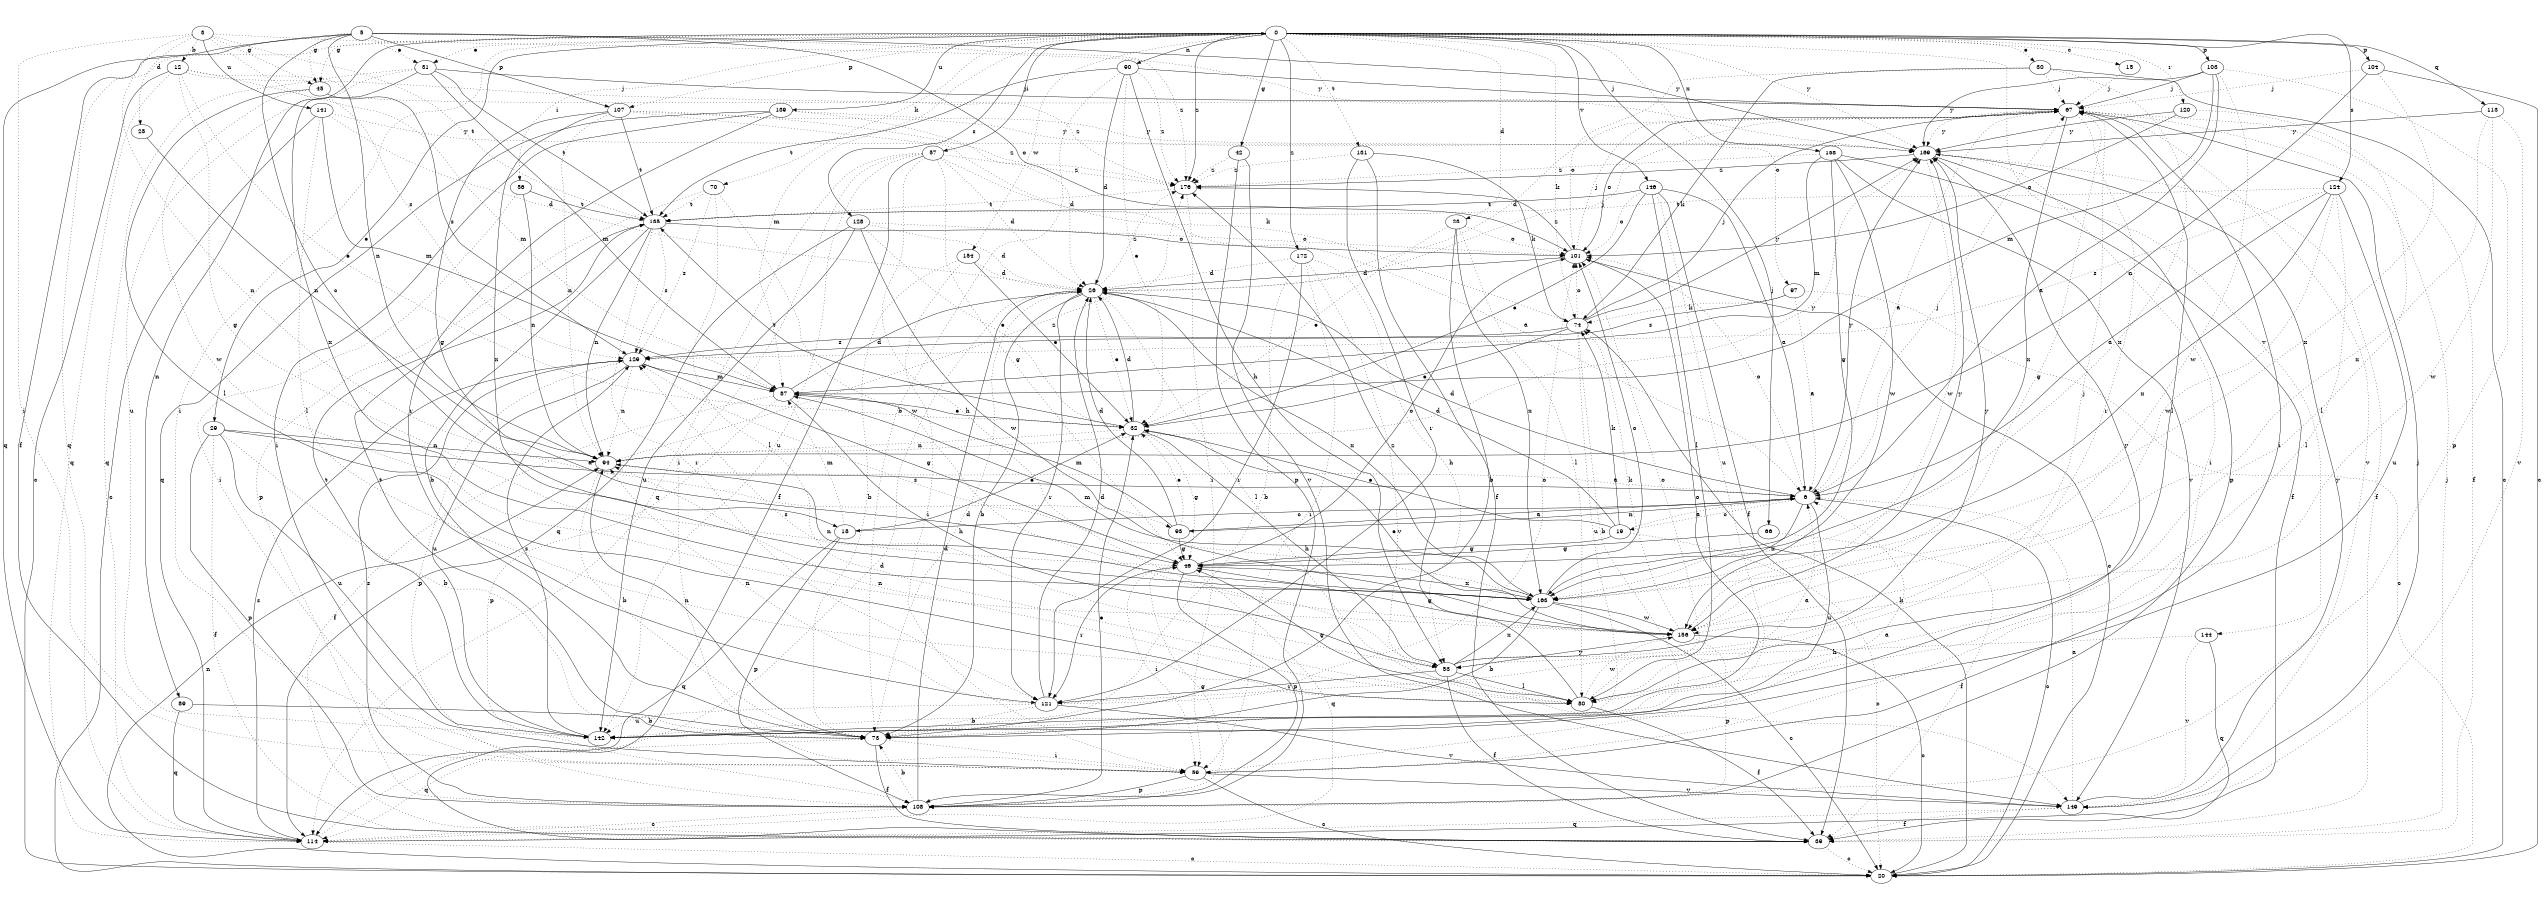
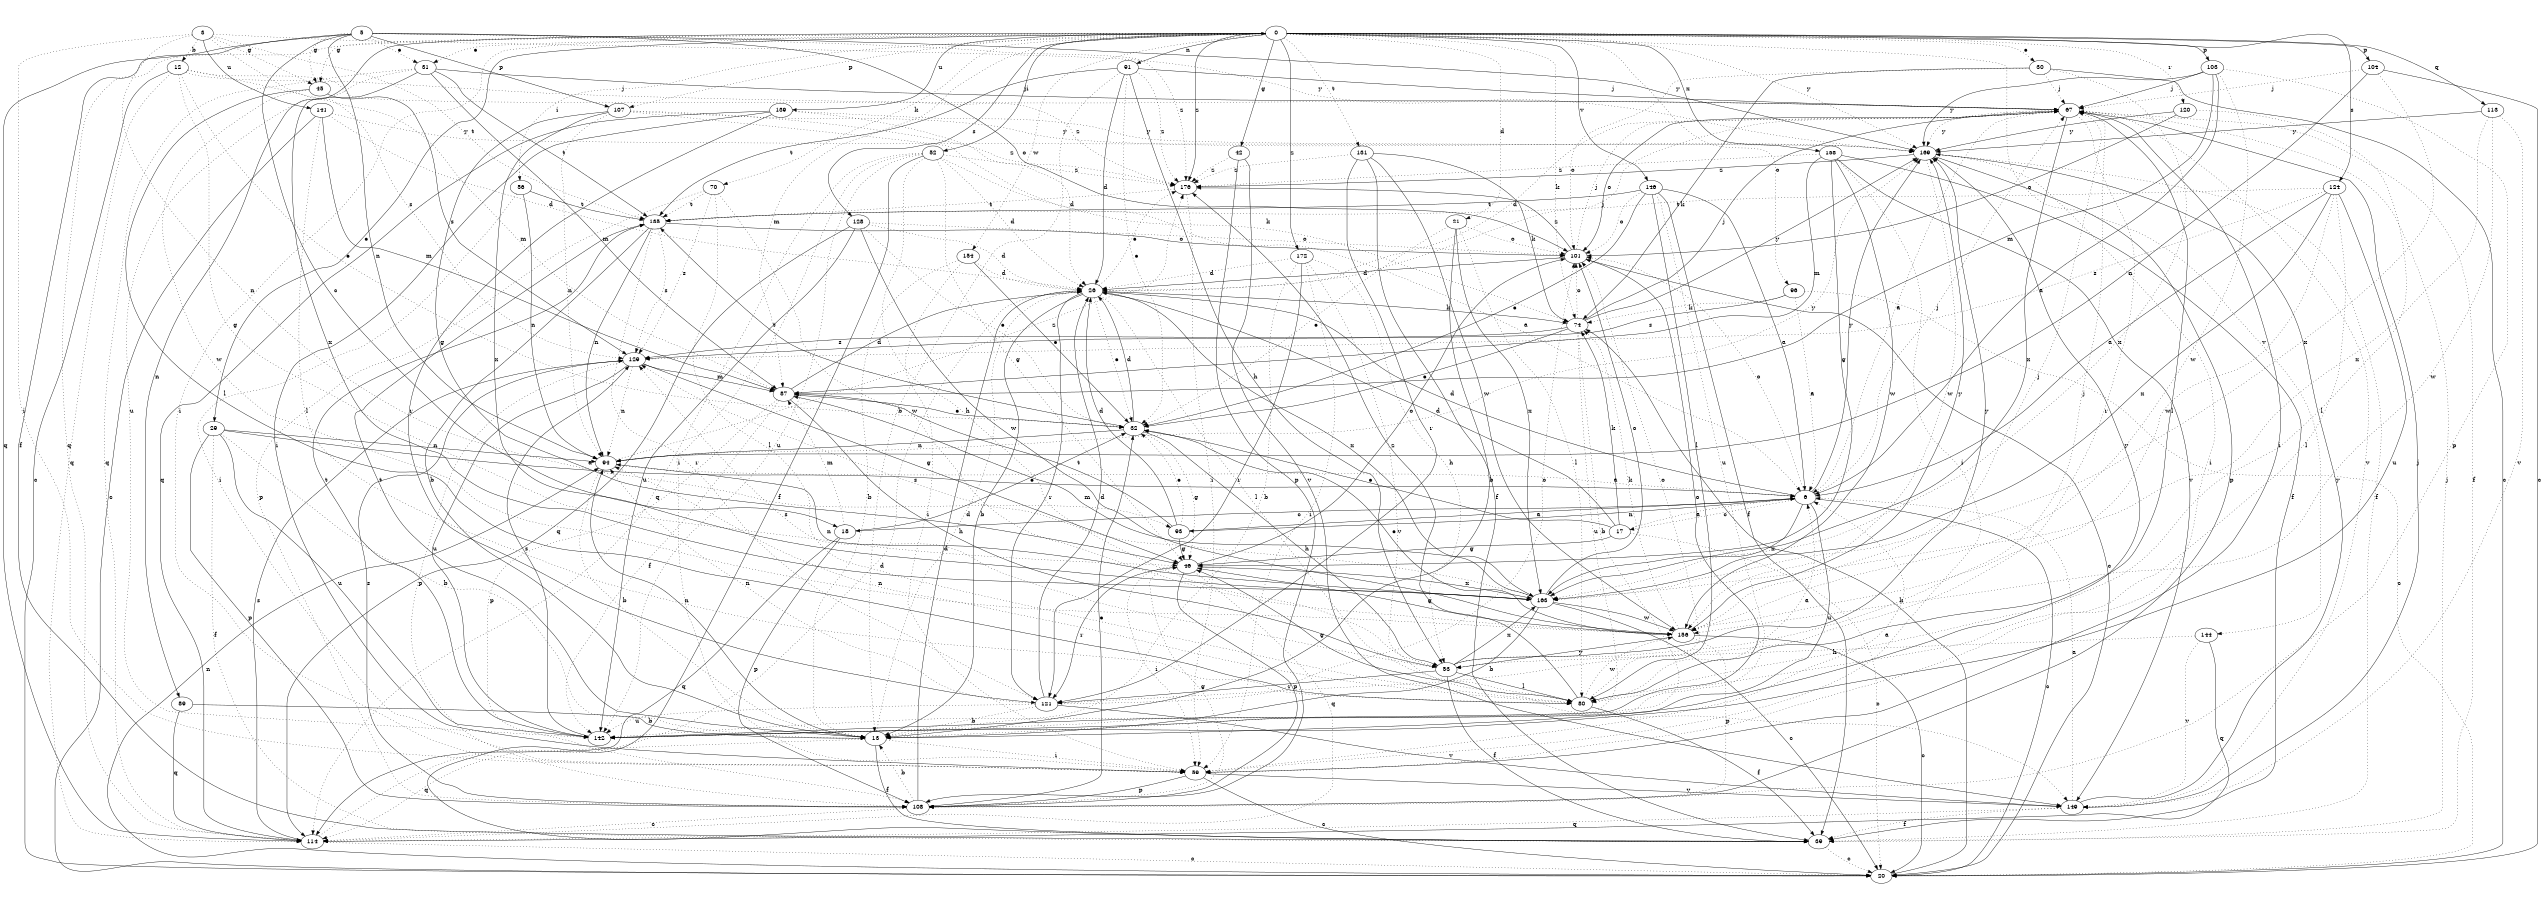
  strict digraph {
    edge [style=solid]
    0
-   15
-   23
+   23 [label=21]
    29
    30
    31
    42
    45
    56
-   57
-   66
+   57 [label=52]
    70
    74
    87
    89
-   90
-   97
+   90 [label=91]
+   97 [label=96]
    103
    104
    107
    113
    114
    120
    124
    128
    131
    139
    144
    146
    154
    158
    169
    172
    176
    67
    101
    163
    32
-   13 [label=73]
+   13
    80
    39
    6
    142
    94
    108
    20
    135
    149
    129
    156
    59
    26
    46
    53
    121
    3
    12
-   25
    93
    141
    5
    18
-   19
-   0 -> 15 [label=c style=dotted]
+   19 [label=17]
    0 -> 23 [label=d style=dotted]
    0 -> 29 [label=e]
    0 -> 30 [label=e style=dotted]
    0 -> 31 [label=e style=dotted]
    0 -> 42 [label=g]
    0 -> 45 [label=g style=dotted]
    0 -> 56 [label=i style=dotted]
    0 -> 57 [label=i]
-   0 -> 66 [label=j]
    0 -> 70 [label=k style=dotted]
    0 -> 74 [label=k style=dotted]
    0 -> 87 [label=m style=dotted]
    0 -> 89 [label=n]
    0 -> 90 [label=n]
    0 -> 97 [label=o style=dotted]
    0 -> 103 [label=p]
    0 -> 104 [label=p]
    0 -> 107 [label=p style=dotted]
    0 -> 113 [label=q]
    0 -> 114 [label=q style=dotted]
    0 -> 120 [label=r style=dotted]
    0 -> 124 [label=s]
    0 -> 128 [label=s]
    0 -> 131 [label=t style=dotted]
    0 -> 139 [label=u]
    0 -> 144 [label=v style=dotted]
    0 -> 146 [label=v]
    0 -> 154 [label=w style=dotted]
    0 -> 158 [label=x]
    0 -> 169 [label=y style=dotted]
    0 -> 172 [label=z]
    0 -> 176 [label=z]
-   15 -> 67 [label=j style=dotted]
    23 -> 101 [label=o style=dotted]
    23 -> 163 [label=x]
    23 -> 32 [label=e style=dotted]
    23 -> 13 [label=b]
    23 -> 80 [label=l style=dotted]
    29 -> 13 [label=b style=dotted]
    29 -> 39 [label=f style=dotted]
    29 -> 6 [label=a]
    29 -> 142 [label=u]
    29 -> 94 [label=n]
    29 -> 108 [label=p]
    30 -> 74 [label=k]
    30 -> 67 [label=j style=dotted]
    30 -> 101 [label=o style=dotted]
    30 -> 163 [label=x style=dotted]
    30 -> 20 [label=c]
    31 -> 87 [label=m]
    31 -> 114 [label=q style=dotted]
    31 -> 67 [label=j]
    31 -> 163 [label=x]
    31 -> 142 [label=u style=dotted]
    31 -> 135 [label=t]
    42 -> 176 [label=z style=dotted]
    42 -> 108 [label=p]
    42 -> 149 [label=v]
    45 -> 80 [label=l]
    45 -> 129 [label=s]
    45 -> 156 [label=w style=dotted]
    56 -> 94 [label=n]
    56 -> 135 [label=t]
    56 -> 59 [label=i style=dotted]
    57 -> 114 [label=q style=dotted]
    57 -> 176 [label=z style=dotted]
    57 -> 39 [label=f]
    57 -> 6 [label=a style=dotted]
    57 -> 142 [label=u style=dotted]
    57 -> 59 [label=i style=dotted]
    57 -> 26 [label=d style=dotted]
    57 -> 46 [label=g style=dotted]
    57 -> 53 [label=h style=dotted]
-   66 -> 39 [label=f style=dotted]
-   66 -> 46 [label=g]
    70 -> 80 [label=l style=dotted]
    70 -> 108 [label=p style=dotted]
    70 -> 135 [label=t style=dotted]
    70 -> 129 [label=s style=dotted]
    70 -> 156 [label=w style=dotted]
    74 -> 169 [label=y]
    74 -> 67 [label=j]
    74 -> 101 [label=o style=dotted]
    74 -> 32 [label=e]
    74 -> 13 [label=b style=dotted]
    74 -> 142 [label=u style=dotted]
    74 -> 129 [label=s]
    87 -> 32 [label=e]
-   87 -> 39 [label=f style=dotted]
+   87 -> 142 [label=f style=dotted]
    87 -> 108 [label=p style=dotted]
    87 -> 26 [label=d]
    87 -> 53 [label=h]
    89 -> 114 [label=q]
    89 -> 13 [label=b]
    90 -> 176 [label=z style=dotted]
    90 -> 67 [label=j]
    90 -> 32 [label=e style=dotted]
    90 -> 13 [label=b style=dotted]
    90 -> 135 [label=t]
    90 -> 26 [label=d]
    90 -> 53 [label=h]
    97 -> 74 [label=k style=dotted]
    97 -> 6 [label=a style=dotted]
    97 -> 20 [label=c style=dotted]
    97 -> 129 [label=s]
    103 -> 87 [label=m]
    103 -> 169 [label=y]
    103 -> 67 [label=j]
    103 -> 6 [label=a]
    103 -> 108 [label=p style=dotted]
    103 -> 156 [label=w style=dotted]
    104 -> 67 [label=j style=dotted]
    104 -> 163 [label=x style=dotted]
    104 -> 94 [label=n]
    104 -> 20 [label=c]
    107 -> 74 [label=k style=dotted]
    107 -> 169 [label=y style=dotted]
    107 -> 176 [label=z style=dotted]
    107 -> 163 [label=x]
    107 -> 94 [label=n style=dotted]
-   107 -> 135 [label=t]
    107 -> 46 [label=g]
    113 -> 169 [label=y]
    113 -> 163 [label=x style=dotted]
    113 -> 149 [label=v style=dotted]
    113 -> 156 [label=w style=dotted]
    114 -> 20 [label=c style=dotted]
    114 -> 129 [label=s]
    114 -> 26 [label=d style=dotted]
    120 -> 169 [label=y]
    120 -> 101 [label=o]
    120 -> 80 [label=l style=dotted]
    124 -> 163 [label=x]
    124 -> 80 [label=l style=dotted]
    124 -> 6 [label=a]
    124 -> 142 [label=u]
    124 -> 135 [label=t style=dotted]
    124 -> 129 [label=s style=dotted]
    124 -> 156 [label=w style=dotted]
    128 -> 114 [label=q]
    128 -> 101 [label=o style=dotted]
    128 -> 32 [label=e style=dotted]
    128 -> 142 [label=u]
    128 -> 156 [label=w]
    128 -> 26 [label=d style=dotted]
    131 -> 74 [label=k]
    131 -> 176 [label=z style=dotted]
    131 -> 39 [label=f]
+   131 -> 156 [label=w]
    131 -> 121 [label=r]
    139 -> 114 [label=q]
    139 -> 169 [label=y style=dotted]
    139 -> 59 [label=i]
    139 -> 26 [label=d style=dotted]
    139 -> 121 [label=r]
    144 -> 114 [label=q]
    144 -> 149 [label=v style=dotted]
    144 -> 53 [label=h style=dotted]
    146 -> 101 [label=o style=dotted]
    146 -> 32 [label=e]
    146 -> 80 [label=l]
    146 -> 39 [label=f]
    146 -> 6 [label=a]
    146 -> 142 [label=u style=dotted]
    146 -> 135 [label=t]
    154 -> 32 [label=e]
    154 -> 13 [label=b style=dotted]
    154 -> 59 [label=i style=dotted]
    154 -> 26 [label=d style=dotted]
    158 -> 87 [label=m]
    158 -> 176 [label=z style=dotted]
    158 -> 39 [label=f]
    158 -> 149 [label=v]
    158 -> 156 [label=w]
+   158 -> 59 [label=i style=dotted]
    158 -> 46 [label=g]
    169 -> 176 [label=z]
    169 -> 39 [label=f style=dotted]
    169 -> 108 [label=p]
    169 -> 156 [label=w style=dotted]
    169 -> 59 [label=i style=dotted]
    172 -> 13 [label=b style=dotted]
    172 -> 149 [label=v style=dotted]
    172 -> 59 [label=i style=dotted]
    172 -> 26 [label=d style=dotted]
    172 -> 53 [label=h style=dotted]
    172 -> 121 [label=r]
    176 -> 135 [label=t style=dotted]
    176 -> 59 [label=i style=dotted]
    67 -> 169 [label=y style=dotted]
    67 -> 101 [label=o]
    67 -> 163 [label=x]
    67 -> 80 [label=l]
    67 -> 39 [label=f style=dotted]
    67 -> 6 [label=a style=dotted]
    67 -> 149 [label=v style=dotted]
    67 -> 59 [label=i]
    67 -> 26 [label=d style=dotted]
    67 -> 121 [label=r style=dotted]
    101 -> 176 [label=z]
    101 -> 67 [label=j style=dotted]
    101 -> 20 [label=c]
    101 -> 26 [label=d]
    163 -> 87 [label=m]
    163 -> 101 [label=o]
    163 -> 13 [label=b]
    163 -> 94 [label=n]
    163 -> 20 [label=c]
    163 -> 129 [label=s style=dotted]
    163 -> 156 [label=w]
-   32 -> 94 [label=n style=dotted]
+   32 -> 94 [label=n]
    32 -> 135 [label=t]
    32 -> 26 [label=d]
    32 -> 46 [label=g style=dotted]
    32 -> 53 [label=h]
    13 -> 114 [label=q style=dotted]
    13 -> 169 [label=y]
    13 -> 39 [label=f]
    13 -> 94 [label=n]
    13 -> 135 [label=t]
    13 -> 59 [label=i style=dotted]
    13 -> 26 [label=d style=dotted]
    80 -> 176 [label=z]
    80 -> 101 [label=o style=dotted]
    80 -> 39 [label=f]
    80 -> 6 [label=a style=dotted]
    80 -> 94 [label=n style=dotted]
    80 -> 156 [label=w style=dotted]
    80 -> 46 [label=g]
    39 -> 67 [label=j style=dotted]
    39 -> 20 [label=c style=dotted]
    6 -> 169 [label=y]
    6 -> 67 [label=j style=dotted]
    6 -> 101 [label=o style=dotted]
    6 -> 163 [label=x]
    6 -> 142 [label=u]
    6 -> 20 [label=c]
    6 -> 26 [label=d]
    6 -> 93 [label=n]
    6 -> 18 [label=c]
    6 -> 19 [label=c style=dotted]
    142 -> 101 [label=o]
    142 -> 135 [label=t]
    142 -> 129 [label=s]
    94 -> 169 [label=y style=dotted]
    94 -> 176 [label=z style=dotted]
    94 -> 13 [label=b style=dotted]
    94 -> 6 [label=a style=dotted]
    108 -> 114 [label=c style=dotted]
    108 -> 32 [label=e]
    108 -> 13 [label=b style=dotted]
    108 -> 129 [label=s]
    108 -> 26 [label=d]
    108 -> 46 [label=g style=dotted]
    20 -> 74 [label=k]
    20 -> 94 [label=n]
    135 -> 101 [label=o]
    135 -> 13 [label=b]
    135 -> 94 [label=n]
    135 -> 129 [label=s style=dotted]
    135 -> 121 [label=r style=dotted]
    149 -> 114 [label=q style=dotted]
    149 -> 169 [label=y]
    149 -> 67 [label=j]
    149 -> 39 [label=f style=dotted]
    149 -> 6 [label=a style=dotted]
    129 -> 87 [label=m]
    129 -> 142 [label=u]
    129 -> 94 [label=n style=dotted]
    129 -> 108 [label=p style=dotted]
    129 -> 46 [label=g]
    156 -> 74 [label=k style=dotted]
    156 -> 169 [label=y]
-   156 -> 67 [label=g style=dotted]
+   156 -> 67 [label=j style=dotted]
    156 -> 32 [label=e]
    156 -> 108 [label=p style=dotted]
    156 -> 20 [label=c]
    156 -> 46 [label=g]
    156 -> 53 [label=y]
    59 -> 0 [label=i style=dotted]
    59 -> 6 [label=a style=dotted]
    59 -> 108 [label=p]
    59 -> 20 [label=c]
    59 -> 149 [label=v]
-   26 -> 176 [label=z style=dotted]
+   26 -> 74 [label=k]
+   26 -> 176 [label=e style=dotted]
    26 -> 67 [label=j style=dotted]
    26 -> 163 [label=x]
    26 -> 32 [label=e style=dotted]
    26 -> 13 [label=b]
    26 -> 80 [label=l style=dotted]
    26 -> 121 [label=r]
    46 -> 114 [label=q style=dotted]
    46 -> 101 [label=o]
    46 -> 163 [label=x]
    46 -> 108 [label=p]
    46 -> 59 [label=i style=dotted]
    46 -> 121 [label=r]
    53 -> 169 [label=y]
    53 -> 67 [label=j style=dotted]
    53 -> 163 [label=x]
    53 -> 80 [label=l]
    53 -> 39 [label=f]
    53 -> 129 [label=s style=dotted]
    53 -> 121 [label=r]
    121 -> 101 [label=o style=dotted]
    121 -> 13 [label=b style=dotted]
    121 -> 142 [label=u style=dotted]
    121 -> 94 [label=n style=dotted]
    121 -> 149 [label=v]
    121 -> 26 [label=d]
    3 -> 45 [label=g style=dotted]
    3 -> 169 [label=y style=dotted]
    3 -> 135 [label=t style=dotted]
    3 -> 129 [label=s style=dotted]
    3 -> 59 [label=i style=dotted]
    3 -> 12 [label=b style=dotted]
-   3 -> 25 [label=d style=dotted]
    3 -> 93 [label=n style=dotted]
    3 -> 141 [label=u]
    12 -> 87 [label=m style=dotted]
    12 -> 114 [label=q style=dotted]
    12 -> 176 [label=z style=dotted]
    12 -> 67 [label=j style=dotted]
    12 -> 32 [label=e style=dotted]
    12 -> 20 [label=c]
    12 -> 46 [label=g style=dotted]
-   25 -> 94 [label=n]
-   93 -> 87 [label=m]
+   93 -> 87 [label=t]
    93 -> 32 [label=e style=dotted]
    93 -> 6 [label=a]
    93 -> 26 [label=d]
    93 -> 46 [label=g]
    141 -> 87 [label=m]
    141 -> 169 [label=y style=dotted]
    141 -> 80 [label=l style=dotted]
    141 -> 20 [label=c]
    141 -> 26 [label=d style=dotted]
    5 -> 31 [label=e style=dotted]
    5 -> 45 [label=g style=dotted]
    5 -> 107 [label=p]
    5 -> 114 [label=q]
    5 -> 169 [label=y]
    5 -> 176 [label=z style=dotted]
    5 -> 101 [label=o]
    5 -> 39 [label=f]
    5 -> 94 [label=n]
    5 -> 18 [label=c]
    18 -> 87 [label=m style=dotted]
    18 -> 114 [label=q]
    18 -> 32 [label=e]
    18 -> 108 [label=p]
    19 -> 74 [label=k]
    19 -> 32 [label=e]
    19 -> 6 [label=a style=dotted]
    19 -> 20 [label=c style=dotted]
    19 -> 26 [label=d]
    19 -> 46 [label=g]
  }
